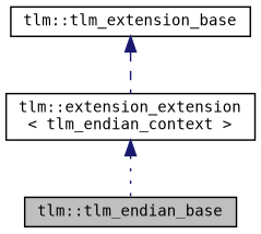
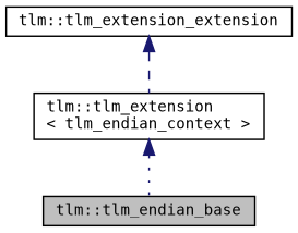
  digraph {
    fontname="DejaVu Sans Mono"
    node [color=black fillcolor=white fontname="DejaVu Sans Mono" fontsize=10 shape=record style=filled]
    edge [color=midnightblue dir=back fontname="DejaVu Sans Mono" fontsize=10 labelfontname=FreeSans labelfontsize=10]
    n1 [fillcolor=grey75 fontcolor=black height=0.2 label="tlm::tlm_endian_base" width=0.4]
-   n2 [height=0.2 label="tlm::extension_extension\l\< tlm_endian_context \>" width=0.4]
-   n3 [height=0.2 label="tlm::tlm_extension_base" width=0.4]
+   n2 [height=0.2 label="tlm::tlm_extension\l\< tlm_endian_context \>" width=0.4]
+   n3 [height=0.2 label="tlm::tlm_extension_extension" width=0.4]
    n2 -> n1 [style=dotted]
    n3 -> n2 [style=dashed]
  }
